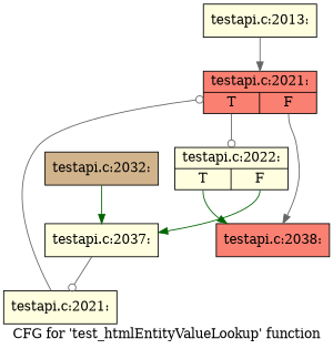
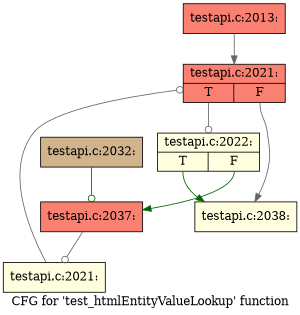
  digraph {
    label="CFG for 'test_htmlEntityValueLookup' function"
    node [fillcolor=salmon shape=record style=filled]
    edge [arrowhead=normal color=gray40]
-   n1 [fillcolor=lightyellow label="{testapi.c:2013:}"]
+   n1 [label="{testapi.c:2013:}"]
    n2 [label="{testapi.c:2021:|{<s0>T|<s1>F}}"]
    n3 [fillcolor=lightyellow label="{testapi.c:2022:|{<s0>T|<s1>F}}"]
-   n4 [label="{testapi.c:2038:}"]
-   n5 [fillcolor=lightyellow label="{testapi.c:2037:}"]
+   n4 [fillcolor=lightyellow label="{testapi.c:2038:}"]
+   n5 [label="{testapi.c:2037:}"]
    n6 [fillcolor=tan label="{testapi.c:2032:}"]
    n7 [fillcolor=lightyellow label="{testapi.c:2021:}"]
    n1 -> n2
    n2 -> n3 [arrowhead=odot tailport=s0]
    n2 -> n4 [tailport=s1]
    n3 -> n4 [color=darkgreen tailport=s0]
    n3 -> n5 [color=darkgreen tailport=s1]
    n5 -> n7 [arrowhead=odot]
-   n6 -> n5 [color=darkgreen]
+   n6 -> n5 [arrowhead=odot color=darkgreen]
    n7 -> n2 [arrowhead=odot]
  }
